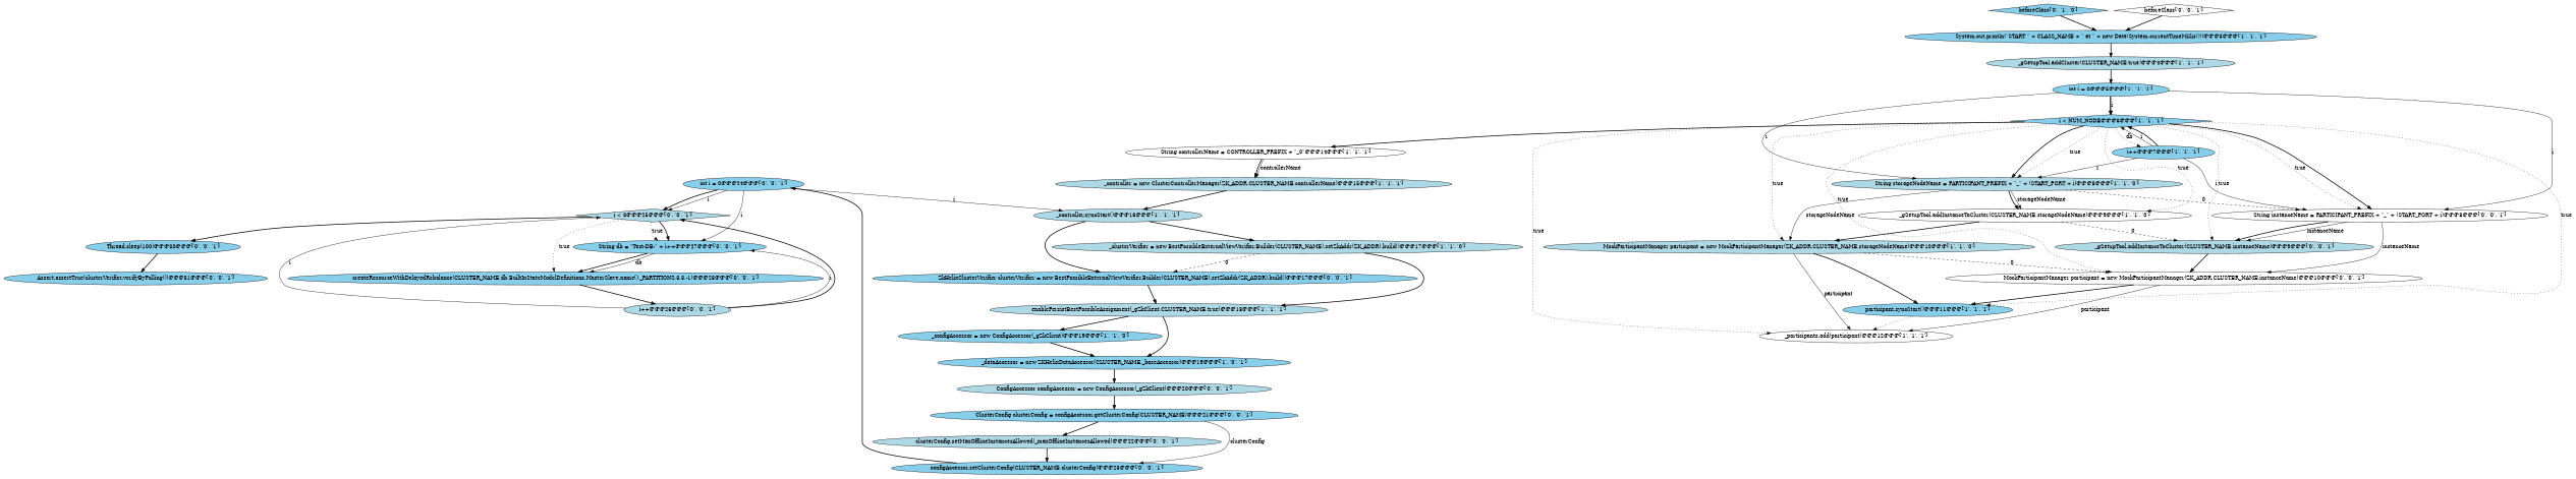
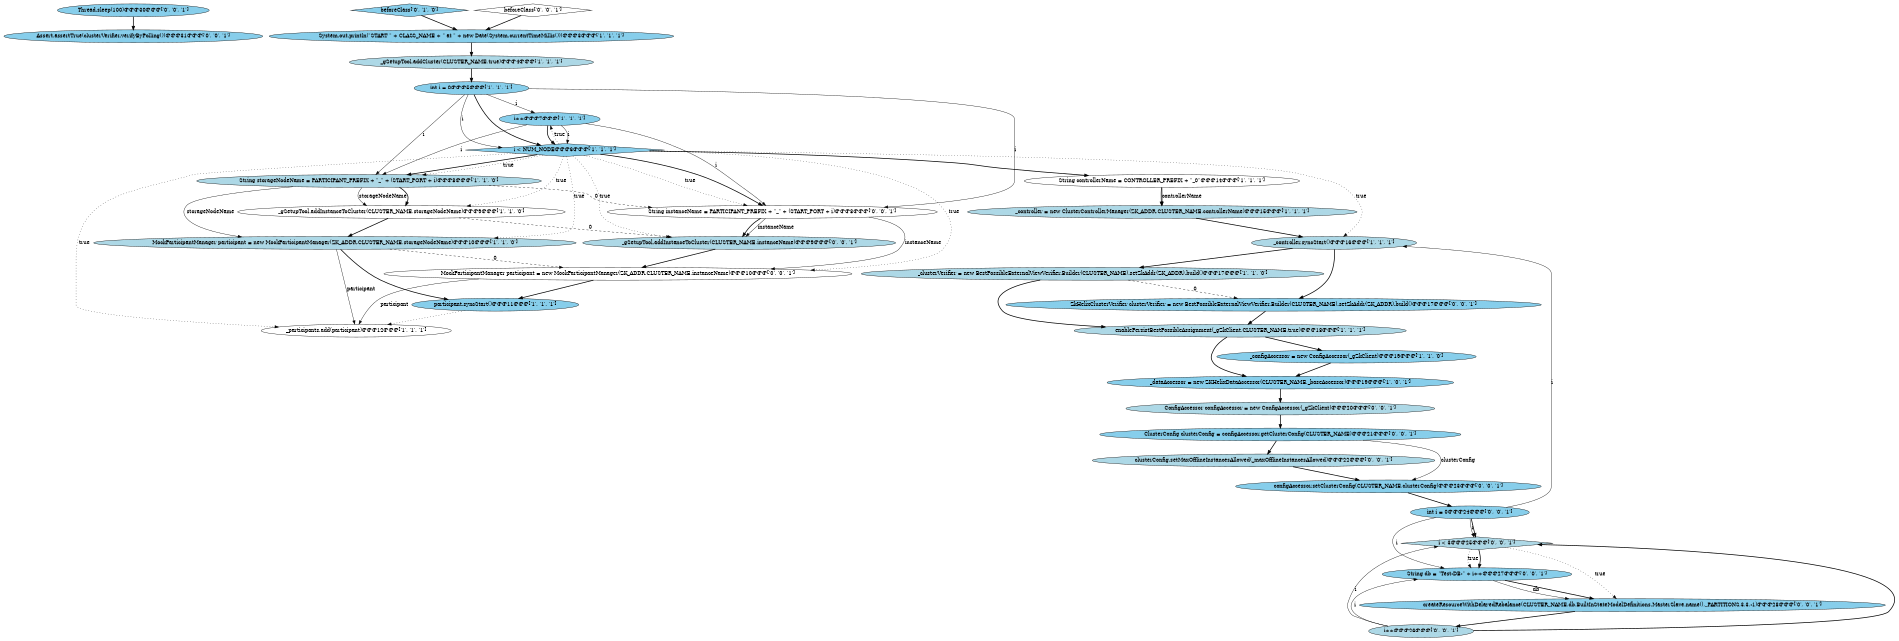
  digraph {
    node [fillcolor=skyblue shape=ellipse style=filled]
    edge [style=bold]
    n1 [label="Assert.assertTrue(clusterVerifier.verifyByPolling())@@@31@@@['0', '0', '1']"]
    n2 [label="beforeClass['0', '1', '0']" shape=diamond]
    n3 [label="System.out.println(\"START \" + CLASS_NAME + \" at \" + new Date(System.currentTimeMillis()))@@@3@@@['1', '1', '1']"]
    n4 [fillcolor=lightblue label="_gSetupTool.addCluster(CLUSTER_NAME,true)@@@4@@@['1', '1', '1']"]
    n5 [label="int i = 0@@@5@@@['1', '1', '1']"]
    n6 [fillcolor=lightblue label="String storageNodeName = PARTICIPANT_PREFIX + \"_\" + (START_PORT + i)@@@8@@@['1', '1', '0']"]
    n7 [fillcolor=lightblue label="MockParticipantManager participant = new MockParticipantManager(ZK_ADDR,CLUSTER_NAME,storageNodeName)@@@10@@@['1', '1', '0']"]
    n8 [fillcolor=white label="_gSetupTool.addInstanceToCluster(CLUSTER_NAME,storageNodeName)@@@9@@@['1', '1', '0']"]
    n9 [fillcolor=white label="String instanceName = PARTICIPANT_PREFIX + \"_\" + (START_PORT + i)@@@8@@@['0', '0', '1']"]
    n10 [fillcolor=white label="_participants.add(participant)@@@12@@@['1', '1', '1']"]
    n11 [fillcolor=white label="MockParticipantManager participant = new MockParticipantManager(ZK_ADDR,CLUSTER_NAME,instanceName)@@@10@@@['0', '0', '1']"]
    n12 [label="participant.syncStart()@@@11@@@['1', '1', '1']"]
    n13 [fillcolor=lightblue label="_gSetupTool.addInstanceToCluster(CLUSTER_NAME,instanceName)@@@9@@@['0', '0', '1']"]
    n14 [label="_configAccessor = new ConfigAccessor(_gZkClient)@@@19@@@['1', '1', '0']"]
    n15 [label="_dataAccessor = new ZKHelixDataAccessor(CLUSTER_NAME,_baseAccessor)@@@19@@@['1', '0', '1']"]
    n16 [fillcolor=lightblue label="ConfigAccessor configAccessor = new ConfigAccessor(_gZkClient)@@@20@@@['0', '0', '1']"]
    n17 [label="i++@@@7@@@['1', '1', '1']"]
    n18 [label="i < NUM_NODE@@@6@@@['1', '1', '1']" shape=diamond]
    n19 [fillcolor=white label="String controllerName = CONTROLLER_PREFIX + \"_0\"@@@14@@@['1', '1', '1']"]
    n20 [label="ZkHelixClusterVerifier clusterVerifier = new BestPossibleExternalViewVerifier.Builder(CLUSTER_NAME).setZkAddr(ZK_ADDR).build()@@@17@@@['0', '0', '1']"]
    n21 [fillcolor=lightblue label="enablePersistBestPossibleAssignment(_gZkClient,CLUSTER_NAME,true)@@@18@@@['1', '1', '1']"]
    n22 [fillcolor=lightblue label="i++@@@26@@@['0', '0', '1']"]
    n23 [fillcolor=lightblue label="i < 3@@@25@@@['0', '0', '1']" shape=diamond]
    n24 [label="String db = \"Test-DB-\" + i++@@@27@@@['0', '0', '1']"]
    n25 [label="createResourceWithDelayedRebalance(CLUSTER_NAME,db,BuiltInStateModelDefinitions.MasterSlave.name(),_PARTITIONS,3,3,-1)@@@28@@@['0', '0', '1']"]
    n26 [label="Thread.sleep(100)@@@30@@@['0', '0', '1']"]
    n27 [fillcolor=white label="beforeClass['0', '0', '1']" shape=diamond]
    n28 [label="int i = 0@@@24@@@['0', '0', '1']"]
    n29 [fillcolor=lightblue label="_controller.syncStart()@@@16@@@['1', '1', '1']"]
    n30 [fillcolor=lightblue label="_controller = new ClusterControllerManager(ZK_ADDR,CLUSTER_NAME,controllerName)@@@15@@@['1', '1', '1']"]
    n31 [fillcolor=lightblue label="_clusterVerifier = new BestPossibleExternalViewVerifier.Builder(CLUSTER_NAME).setZkAddr(ZK_ADDR).build()@@@17@@@['1', '1', '0']"]
    n32 [label="ClusterConfig clusterConfig = configAccessor.getClusterConfig(CLUSTER_NAME)@@@21@@@['0', '0', '1']"]
    n33 [label="configAccessor.setClusterConfig(CLUSTER_NAME,clusterConfig)@@@23@@@['0', '0', '1']"]
    n34 [fillcolor=lightblue label="clusterConfig.setMaxOfflineInstancesAllowed(_maxOfflineInstancesAllowed)@@@22@@@['0', '0', '1']"]
    n2 -> n3
    n3 -> n4
    n4 -> n5
    n5 -> n6 [label=i style=solid]
    n5 -> n9 [label=i style=solid]
+   n5 -> n17 [label=i style=solid]
    n5 -> n18 [label=i style=solid]
    n5 -> n18
    n6 -> n7 [label=storageNodeName style=solid]
    n6 -> n8 [label=storageNodeName style=solid]
    n6 -> n8
    n6 -> n9 [label=0 style=dashed]
    n7 -> n10 [label=participant style=solid]
    n7 -> n11 [label=0 style=dashed]
    n7 -> n12
    n8 -> n7
    n8 -> n13 [label=0 style=dashed]
    n9 -> n11 [label=instanceName style=solid]
    n9 -> n13 [label=instanceName style=solid]
    n9 -> n13
    n11 -> n10 [label=participant style=solid]
    n11 -> n12
    n12 -> n10 [style=dotted]
    n13 -> n11
    n14 -> n15
    n15 -> n16
    n16 -> n32
    n17 -> n6 [label=i style=solid]
    n17 -> n9 [label=i style=solid]
    n17 -> n18 [label=i style=solid]
    n17 -> n18
    n18 -> n6
    n18 -> n6 [label=true style=dotted]
    n18 -> n7 [label=true style=dotted]
    n18 -> n8 [label=true style=dotted]
    n18 -> n9 [label=true style=dotted]
    n18 -> n9
    n18 -> n10 [label=true style=dotted]
    n18 -> n11 [label=true style=dotted]
-   n18 -> n12 [label=true style=dotted]
+   n18 -> n29 [label=true style=dotted]
    n18 -> n13 [label=true style=dotted]
-   n18 -> n17 [label=db style=dotted]
+   n18 -> n17 [label=true style=dotted]
    n18 -> n19
    n19 -> n30
    n19 -> n30 [label=controllerName style=solid]
    n20 -> n21
    n21 -> n14
    n21 -> n15
    n22 -> n23
    n22 -> n23 [label=i style=solid]
    n22 -> n24 [label=i style=solid]
    n23 -> n24
    n23 -> n24 [label=true style=dotted]
    n23 -> n25 [label=true style=dotted]
-   n23 -> n26
    n24 -> n25
    n24 -> n25 [label=db style=solid]
    n25 -> n22
    n26 -> n1
    n27 -> n3
    n28 -> n23
    n28 -> n23 [label=i style=solid]
    n28 -> n24 [label=i style=solid]
    n28 -> n29 [label=i style=solid]
    n29 -> n20
    n29 -> n31
    n30 -> n29
    n31 -> n20 [label=0 style=dashed]
    n31 -> n21
    n32 -> n33 [label=clusterConfig style=solid]
    n32 -> n34
    n33 -> n28
    n34 -> n33
  }
